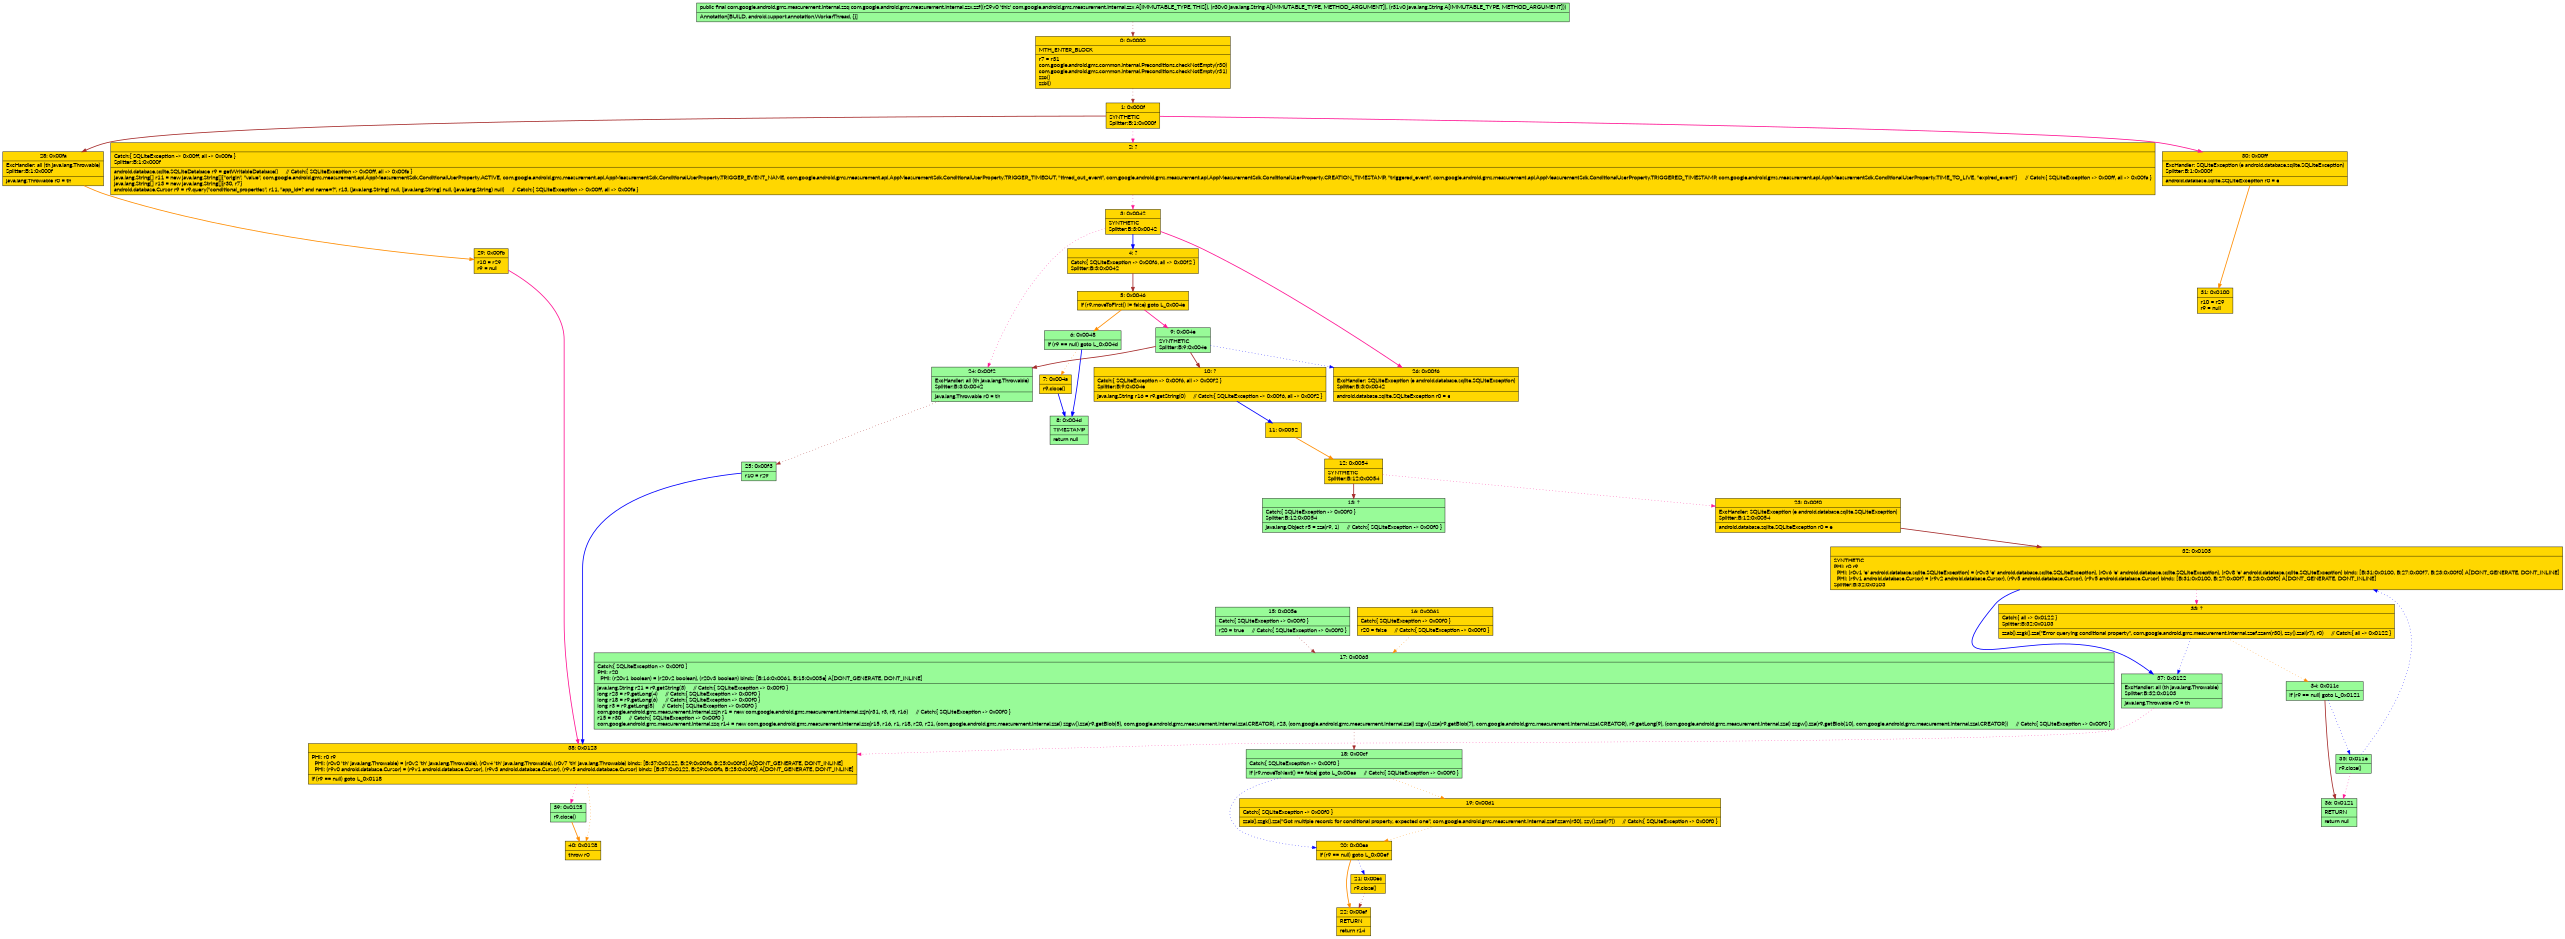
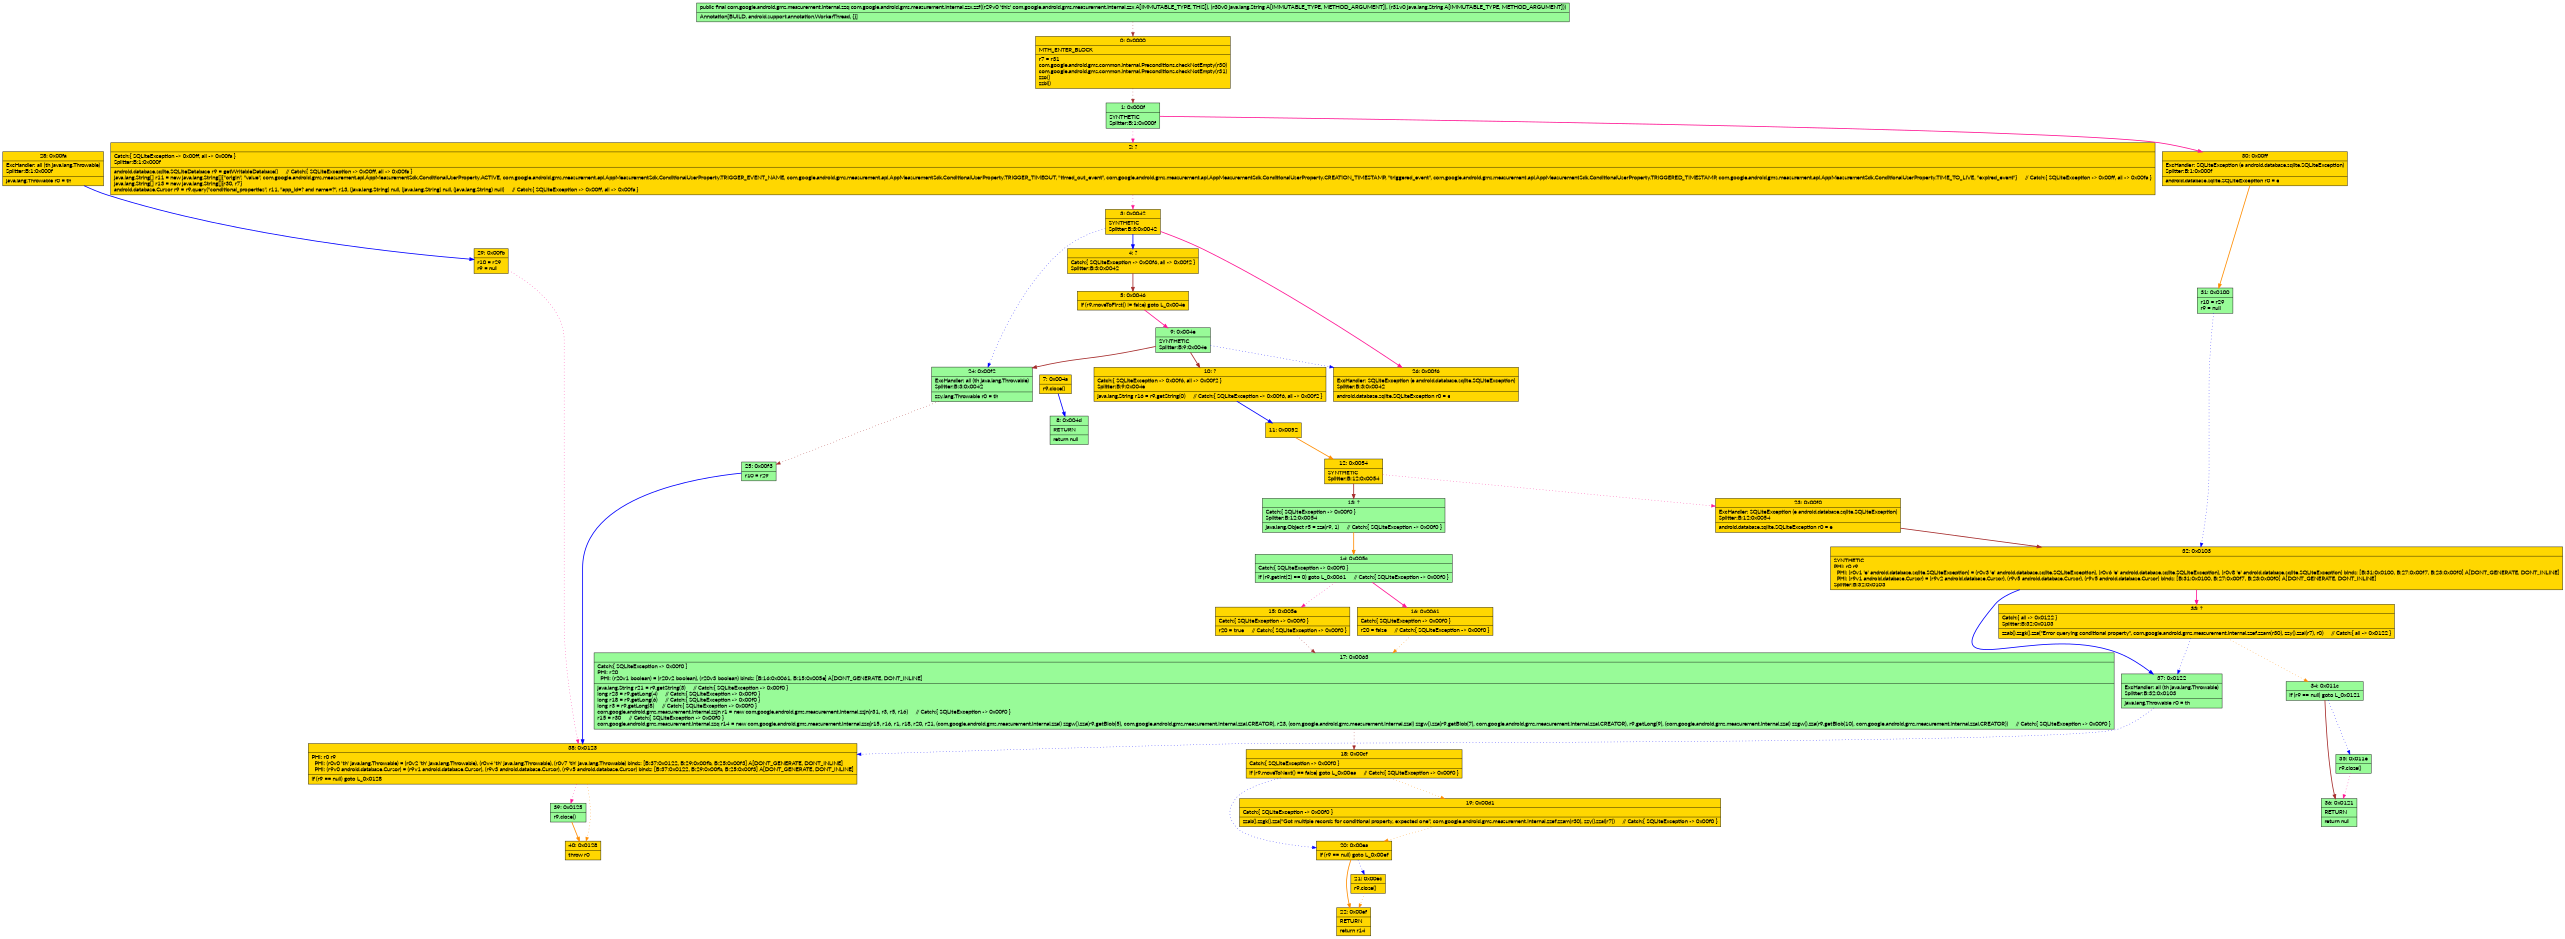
  digraph {
    fontname=Lato
    node [fillcolor=gold fontname=Lato shape=record style=filled]
    edge [color=darkorange fontname=Lato style=dotted]
    n1 [label="{0\:\ 0x0000|MTH_ENTER_BLOCK\l|r7 = r31\lcom.google.android.gms.common.internal.Preconditions.checkNotEmpty(r30)\lcom.google.android.gms.common.internal.Preconditions.checkNotEmpty(r31)\lzzo()\lzzbi()\l}"]
-   n2 [label="{1\:\ 0x000f|SYNTHETIC\lSplitter:B:1:0x000f\l}"]
+   n2 [fillcolor=palegreen label="{1\:\ 0x000f|SYNTHETIC\lSplitter:B:1:0x000f\l}"]
    n3 [label="{2\:\ ?|Catch:\{ SQLiteException \-\> 0x00ff, all \-\> 0x00fa \}\lSplitter:B:1:0x000f\l|android.database.sqlite.SQLiteDatabase r9 = getWritableDatabase()     \/\/ Catch:\{ SQLiteException \-\> 0x00ff, all \-\> 0x00fa \}\ljava.lang.String[] r11 = new java.lang.String[]\{\"origin\", \"value\", com.google.android.gms.measurement.api.AppMeasurementSdk.ConditionalUserProperty.ACTIVE, com.google.android.gms.measurement.api.AppMeasurementSdk.ConditionalUserProperty.TRIGGER_EVENT_NAME, com.google.android.gms.measurement.api.AppMeasurementSdk.ConditionalUserProperty.TRIGGER_TIMEOUT, \"timed_out_event\", com.google.android.gms.measurement.api.AppMeasurementSdk.ConditionalUserProperty.CREATION_TIMESTAMP, \"triggered_event\", com.google.android.gms.measurement.api.AppMeasurementSdk.ConditionalUserProperty.TRIGGERED_TIMESTAMP, com.google.android.gms.measurement.api.AppMeasurementSdk.ConditionalUserProperty.TIME_TO_LIVE, \"expired_event\"\}     \/\/ Catch:\{ SQLiteException \-\> 0x00ff, all \-\> 0x00fa \}\ljava.lang.String[] r13 = new java.lang.String[]\{r30, r7\}\landroid.database.Cursor r9 = r9.query(\"conditional_properties\", r11, \"app_id=? and name=?\", r13, (java.lang.String) null, (java.lang.String) null, (java.lang.String) null)     \/\/ Catch:\{ SQLiteException \-\> 0x00ff, all \-\> 0x00fa \}\l}"]
    n4 [label="{28\:\ 0x00fa|ExcHandler: all (th java.lang.Throwable)\lSplitter:B:1:0x000f\l|java.lang.Throwable r0 = th\l}"]
    n5 [label="{30\:\ 0x00ff|ExcHandler: SQLiteException (e android.database.sqlite.SQLiteException)\lSplitter:B:1:0x000f\l|android.database.sqlite.SQLiteException r0 = e\l}"]
    n6 [label="{3\:\ 0x0042|SYNTHETIC\lSplitter:B:3:0x0042\l}"]
    n7 [label="{29\:\ 0x00fb|r10 = r29\lr9 = null\l}"]
-   n8 [label="{31\:\ 0x0100|r10 = r29\lr9 = null\l}"]
+   n8 [fillcolor=palegreen label="{31\:\ 0x0100|r10 = r29\lr9 = null\l}"]
    n9 [label="{4\:\ ?|Catch:\{ SQLiteException \-\> 0x00f6, all \-\> 0x00f2 \}\lSplitter:B:3:0x0042\l}"]
-   n10 [fillcolor=palegreen label="{24\:\ 0x00f2|ExcHandler: all (th java.lang.Throwable)\lSplitter:B:3:0x0042\l|java.lang.Throwable r0 = th\l}"]
+   n10 [fillcolor=palegreen label="{24\:\ 0x00f2|ExcHandler: all (th java.lang.Throwable)\lSplitter:B:3:0x0042\l|zzy.lang.Throwable r0 = th\l}"]
    n11 [label="{26\:\ 0x00f6|ExcHandler: SQLiteException (e android.database.sqlite.SQLiteException)\lSplitter:B:3:0x0042\l|android.database.sqlite.SQLiteException r0 = e\l}"]
    n12 [label="{5\:\ 0x0046|if (r9.moveToFirst() != false) goto L_0x004e\l}"]
    n13 [fillcolor=palegreen label="{25\:\ 0x00f3|r10 = r29\l}"]
-   n14 [fillcolor=palegreen label="{6\:\ 0x0048|if (r9 == null) goto L_0x004d\l}"]
    n15 [fillcolor=palegreen label="{9\:\ 0x004e|SYNTHETIC\lSplitter:B:9:0x004e\l}"]
    n16 [label="{7\:\ 0x004a|r9.close()\l}"]
-   n17 [fillcolor=palegreen label="{8\:\ 0x004d|TIMESTAMP\l|return null\l}"]
+   n17 [fillcolor=palegreen label="{8\:\ 0x004d|RETURN\l|return null\l}"]
    n18 [label="{10\:\ ?|Catch:\{ SQLiteException \-\> 0x00f6, all \-\> 0x00f2 \}\lSplitter:B:9:0x004e\l|java.lang.String r16 = r9.getString(0)     \/\/ Catch:\{ SQLiteException \-\> 0x00f6, all \-\> 0x00f2 \}\l}"]
    n19 [label="{11\:\ 0x0052}"]
    n20 [label="{12\:\ 0x0054|SYNTHETIC\lSplitter:B:12:0x0054\l}"]
    n21 [fillcolor=palegreen label="{13\:\ ?|Catch:\{ SQLiteException \-\> 0x00f0 \}\lSplitter:B:12:0x0054\l|java.lang.Object r5 = zza(r9, 1)     \/\/ Catch:\{ SQLiteException \-\> 0x00f0 \}\l}"]
    n22 [label="{23\:\ 0x00f0|ExcHandler: SQLiteException (e android.database.sqlite.SQLiteException)\lSplitter:B:12:0x0054\l|android.database.sqlite.SQLiteException r0 = e\l}"]
+   n23 [fillcolor=palegreen label="{14\:\ 0x005c|Catch:\{ SQLiteException \-\> 0x00f0 \}\l|if (r9.getInt(2) == 0) goto L_0x0061     \/\/ Catch:\{ SQLiteException \-\> 0x00f0 \}\l}"]
    n24 [label="{32\:\ 0x0103|SYNTHETIC\lPHI: r0 r9 \l  PHI: (r0v1 'e' android.database.sqlite.SQLiteException) = (r0v3 'e' android.database.sqlite.SQLiteException), (r0v6 'e' android.database.sqlite.SQLiteException), (r0v8 'e' android.database.sqlite.SQLiteException) binds: [B:31:0x0100, B:27:0x00f7, B:23:0x00f0] A[DONT_GENERATE, DONT_INLINE]\l  PHI: (r9v1 android.database.Cursor) = (r9v2 android.database.Cursor), (r9v5 android.database.Cursor), (r9v5 android.database.Cursor) binds: [B:31:0x0100, B:27:0x00f7, B:23:0x00f0] A[DONT_GENERATE, DONT_INLINE]\lSplitter:B:32:0x0103\l}"]
-   n25 [fillcolor=palegreen label="{15\:\ 0x005e|Catch:\{ SQLiteException \-\> 0x00f0 \}\l|r20 = true     \/\/ Catch:\{ SQLiteException \-\> 0x00f0 \}\l}"]
+   n25 [label="{15\:\ 0x005e|Catch:\{ SQLiteException \-\> 0x00f0 \}\l|r20 = true     \/\/ Catch:\{ SQLiteException \-\> 0x00f0 \}\l}"]
    n26 [label="{16\:\ 0x0061|Catch:\{ SQLiteException \-\> 0x00f0 \}\l|r20 = false     \/\/ Catch:\{ SQLiteException \-\> 0x00f0 \}\l}"]
    n27 [fillcolor=palegreen label="{17\:\ 0x0063|Catch:\{ SQLiteException \-\> 0x00f0 \}\lPHI: r20 \l  PHI: (r20v1 boolean) = (r20v2 boolean), (r20v3 boolean) binds: [B:16:0x0061, B:15:0x005e] A[DONT_GENERATE, DONT_INLINE]\l|java.lang.String r21 = r9.getString(3)     \/\/ Catch:\{ SQLiteException \-\> 0x00f0 \}\llong r23 = r9.getLong(4)     \/\/ Catch:\{ SQLiteException \-\> 0x00f0 \}\llong r18 = r9.getLong(6)     \/\/ Catch:\{ SQLiteException \-\> 0x00f0 \}\llong r3 = r9.getLong(8)     \/\/ Catch:\{ SQLiteException \-\> 0x00f0 \}\lcom.google.android.gms.measurement.internal.zzjn r1 = new com.google.android.gms.measurement.internal.zzjn(r31, r3, r5, r16)     \/\/ Catch:\{ SQLiteException \-\> 0x00f0 \}\lr15 = r30     \/\/ Catch:\{ SQLiteException \-\> 0x00f0 \}\lcom.google.android.gms.measurement.internal.zzq r14 = new com.google.android.gms.measurement.internal.zzq(r15, r16, r1, r18, r20, r21, (com.google.android.gms.measurement.internal.zzai) zzgw().zza(r9.getBlob(5), com.google.android.gms.measurement.internal.zzai.CREATOR), r23, (com.google.android.gms.measurement.internal.zzai) zzgw().zza(r9.getBlob(7), com.google.android.gms.measurement.internal.zzai.CREATOR), r9.getLong(9), (com.google.android.gms.measurement.internal.zzai) zzgw().zza(r9.getBlob(10), com.google.android.gms.measurement.internal.zzai.CREATOR))     \/\/ Catch:\{ SQLiteException \-\> 0x00f0 \}\l}"]
-   n28 [fillcolor=palegreen label="{18\:\ 0x00cf|Catch:\{ SQLiteException \-\> 0x00f0 \}\l|if (r9.moveToNext() == false) goto L_0x00ea     \/\/ Catch:\{ SQLiteException \-\> 0x00f0 \}\l}"]
+   n28 [label="{18\:\ 0x00cf|Catch:\{ SQLiteException \-\> 0x00f0 \}\l|if (r9.moveToNext() == false) goto L_0x00ea     \/\/ Catch:\{ SQLiteException \-\> 0x00f0 \}\l}"]
    n29 [label="{19\:\ 0x00d1|Catch:\{ SQLiteException \-\> 0x00f0 \}\l|zzab().zzgk().zza(\"Got multiple records for conditional property, expected one\", com.google.android.gms.measurement.internal.zzef.zzam(r30), zzy().zzal(r7))     \/\/ Catch:\{ SQLiteException \-\> 0x00f0 \}\l}"]
    n30 [label="{20\:\ 0x00ea|if (r9 == null) goto L_0x00ef\l}"]
    n31 [label="{21\:\ 0x00ec|r9.close()\l}"]
    n32 [label="{22\:\ 0x00ef|RETURN\l|return r14\l}"]
    n33 [label="{33\:\ ?|Catch:\{ all \-\> 0x0122 \}\lSplitter:B:32:0x0103\l|zzab().zzgk().zza(\"Error querying conditional property\", com.google.android.gms.measurement.internal.zzef.zzam(r30), zzy().zzal(r7), r0)     \/\/ Catch:\{ all \-\> 0x0122 \}\l}"]
    n34 [fillcolor=palegreen label="{37\:\ 0x0122|ExcHandler: all (th java.lang.Throwable)\lSplitter:B:32:0x0103\l|java.lang.Throwable r0 = th\l}"]
-   n35 [label="{38\:\ 0x0123|PHI: r0 r9 \l  PHI: (r0v0 'th' java.lang.Throwable) = (r0v2 'th' java.lang.Throwable), (r0v4 'th' java.lang.Throwable), (r0v7 'th' java.lang.Throwable) binds: [B:37:0x0122, B:29:0x00fb, B:25:0x00f3] A[DONT_GENERATE, DONT_INLINE]\l  PHI: (r9v0 android.database.Cursor) = (r9v1 android.database.Cursor), (r9v3 android.database.Cursor), (r9v5 android.database.Cursor) binds: [B:37:0x0122, B:29:0x00fb, B:25:0x00f3] A[DONT_GENERATE, DONT_INLINE]\l|if (r9 == null) goto L_0x0118\l}"]
+   n35 [label="{38\:\ 0x0123|PHI: r0 r9 \l  PHI: (r0v0 'th' java.lang.Throwable) = (r0v2 'th' java.lang.Throwable), (r0v4 'th' java.lang.Throwable), (r0v7 'th' java.lang.Throwable) binds: [B:37:0x0122, B:29:0x00fb, B:25:0x00f3] A[DONT_GENERATE, DONT_INLINE]\l  PHI: (r9v0 android.database.Cursor) = (r9v1 android.database.Cursor), (r9v3 android.database.Cursor), (r9v5 android.database.Cursor) binds: [B:37:0x0122, B:29:0x00fb, B:25:0x00f3] A[DONT_GENERATE, DONT_INLINE]\l|if (r9 == null) goto L_0x0128\l}"]
    n36 [fillcolor=palegreen label="{39\:\ 0x0125|r9.close()\l}"]
    n37 [label="{40\:\ 0x0128|throw r0\l}"]
    n38 [fillcolor=palegreen label="{34\:\ 0x011c|if (r9 == null) goto L_0x0121\l}"]
    n39 [fillcolor=palegreen label="{35\:\ 0x011e|r9.close()\l}"]
    n40 [fillcolor=palegreen label="{36\:\ 0x0121|RETURN\l|return null\l}"]
    n41 [fillcolor=palegreen label="{public final com.google.android.gms.measurement.internal.zzq com.google.android.gms.measurement.internal.zzx.zzf((r29v0 'this' com.google.android.gms.measurement.internal.zzx A[IMMUTABLE_TYPE, THIS]), (r30v0 java.lang.String A[IMMUTABLE_TYPE, METHOD_ARGUMENT]), (r31v0 java.lang.String A[IMMUTABLE_TYPE, METHOD_ARGUMENT]))  | Annotation[BUILD, android.support.annotation.WorkerThread, \{\}]\l}"]
    n1 -> n2 [color=brown]
    n2 -> n3 [color=deeppink]
-   n2 -> n4 [color=brown style=bold]
    n2 -> n5 [color=deeppink style=bold]
    n3 -> n6 [color=deeppink]
-   n4 -> n7 [style=bold]
+   n4 -> n7 [color=blue style=bold]
    n5 -> n8 [style=bold]
    n6 -> n9 [color=blue style=bold]
-   n6 -> n10 [color=deeppink]
+   n6 -> n10 [color=blue]
    n6 -> n11 [color=deeppink style=bold]
-   n7 -> n35 [color=deeppink style=bold]
-   n39 -> n24 [color=blue]
+   n7 -> n35 [color=deeppink]
+   n8 -> n24 [color=blue]
    n9 -> n12 [color=brown style=bold]
    n10 -> n13 [color=brown]
-   n12 -> n14 [style=bold]
    n12 -> n15 [color=deeppink style=bold]
    n13 -> n35 [color=blue style=bold]
-   n14 -> n16
-   n14 -> n17 [color=blue style=bold]
    n15 -> n10 [color=brown style=bold]
    n15 -> n11 [color=blue]
    n15 -> n18 [color=brown style=bold]
    n16 -> n17 [color=blue style=bold]
    n18 -> n19 [color=blue style=bold]
    n19 -> n20 [style=bold]
    n20 -> n21 [color=brown style=bold]
    n20 -> n22 [color=deeppink]
+   n21 -> n23 [style=bold]
    n22 -> n24 [color=brown style=bold]
-   n24 -> n33 [color=deeppink]
+   n23 -> n25 [color=deeppink]
+   n23 -> n26 [color=deeppink style=bold]
+   n24 -> n33 [color=deeppink style=bold]
    n24 -> n34 [color=blue style=bold]
    n25 -> n27 [color=brown]
    n26 -> n27
    n27 -> n28 [color=brown]
    n28 -> n29
    n28 -> n30 [color=blue]
    n29 -> n30
    n30 -> n31 [color=blue]
    n30 -> n32 [style=bold]
-   n31 -> n32 [color=brown]
+   n31 -> n32
    n33 -> n34 [color=blue]
    n33 -> n38
-   n34 -> n35 [color=deeppink]
+   n34 -> n35 [color=blue]
    n35 -> n36 [color=deeppink]
    n35 -> n37
    n36 -> n37 [style=bold]
    n38 -> n39 [color=blue]
    n38 -> n40 [color=brown style=bold]
    n39 -> n40 [color=deeppink]
    n41 -> n1 [color=brown]
  }
